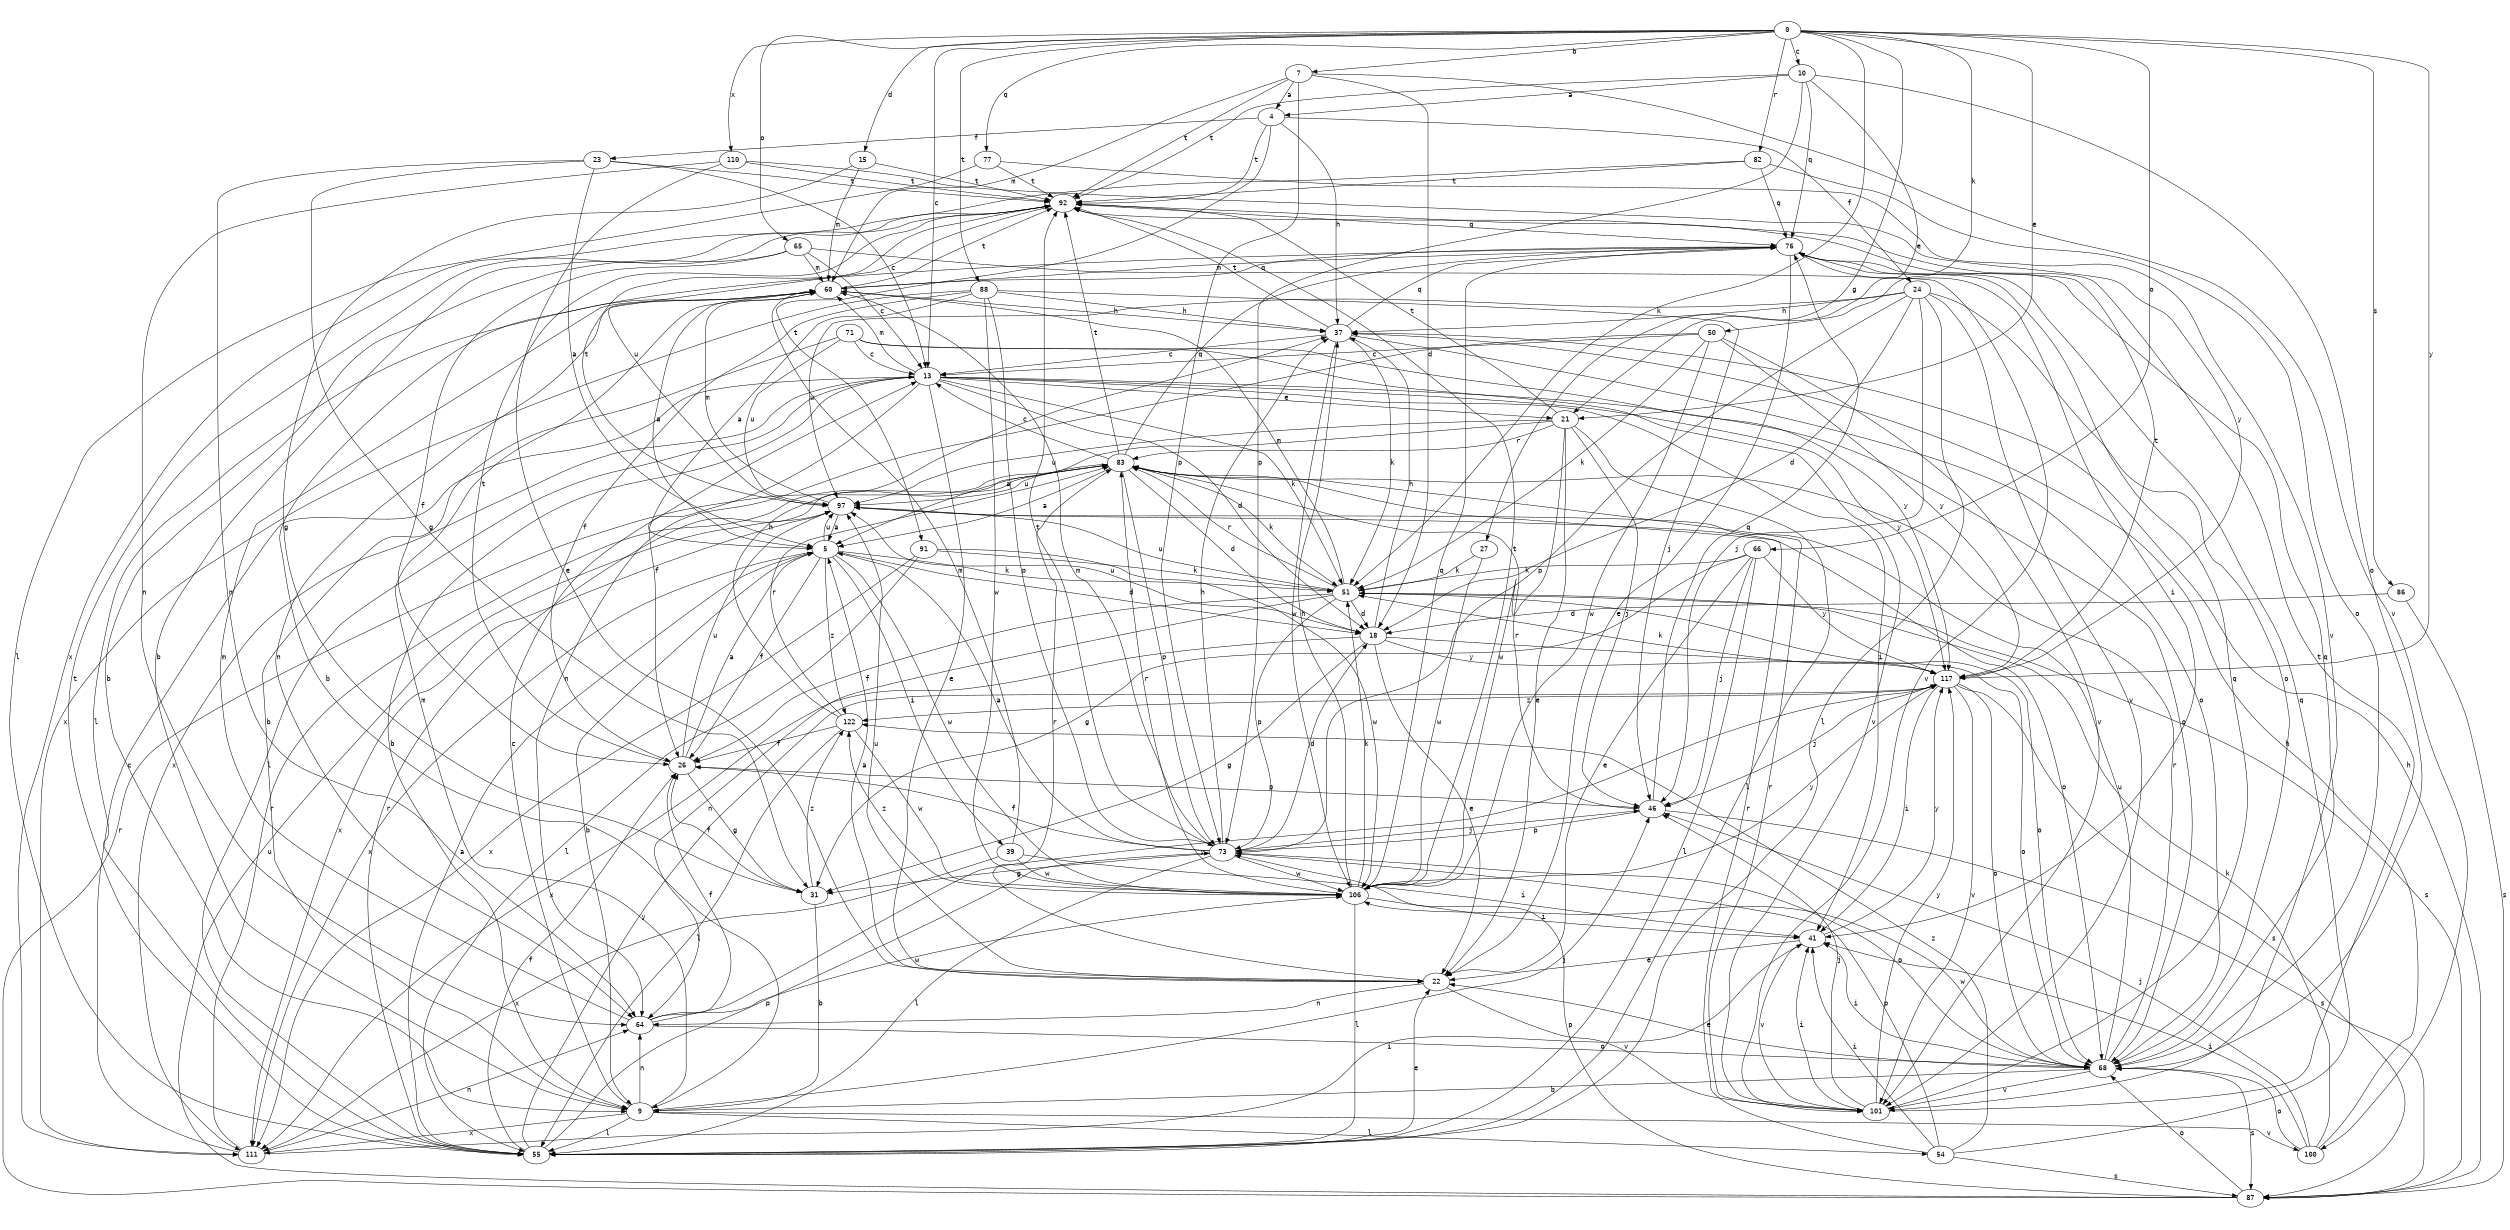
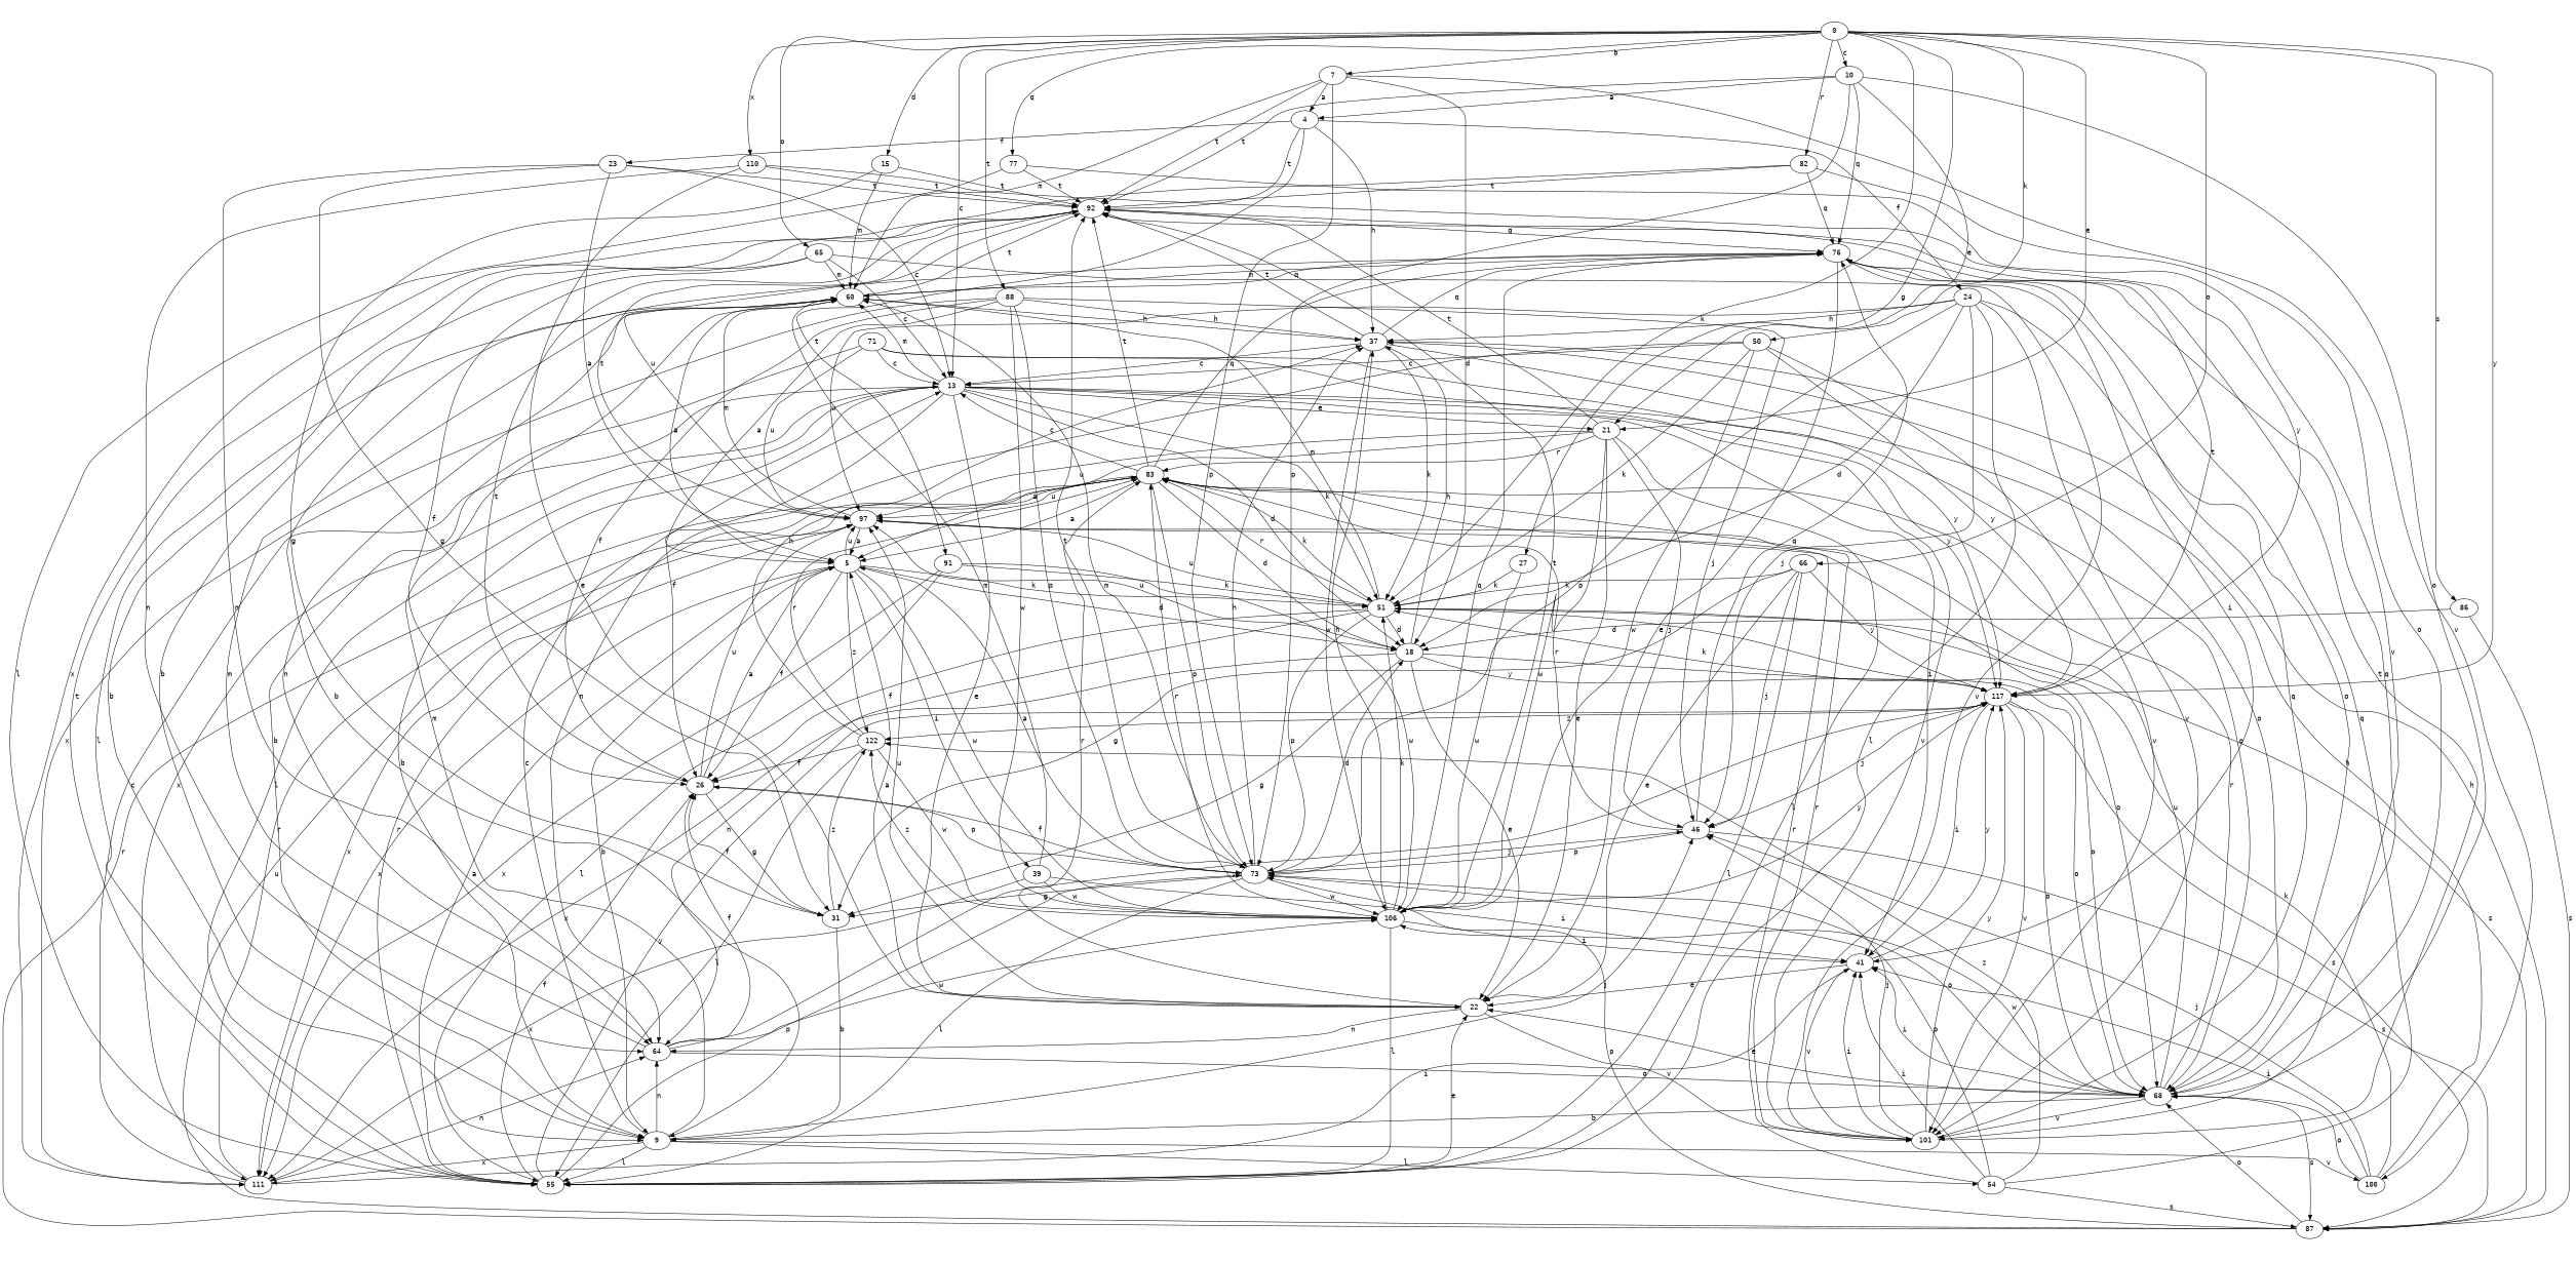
  strict digraph {
    fontname="DejaVu Sans Mono"
    node [fontname="DejaVu Sans Mono"]
    edge [fontname="DejaVu Sans Mono"]
    0
    7
    10
    13
    15
    21
    27
    50
    51
    65
    66
    77
    82
    86
    88
    110
    117
    4
    92
    18
    60
    73
    100
    68
    n25 [label=76]
    9
    26
    111
    55
    22
    41
    31
    5
    97
    106
    46
    83
    64
    101
    87
    71
    37
    122
    23
    24
    91
    39
    54
    0 -> 7 [label=b]
    0 -> 10 [label=c]
    0 -> 13 [label=c]
    0 -> 15 [label=d]
    0 -> 21 [label=e]
    0 -> 27 [label=g]
    0 -> 50 [label=k]
    0 -> 51 [label=k]
    0 -> 65 [label=o]
    0 -> 66 [label=o]
    0 -> 77 [label=q]
    0 -> 82 [label=r]
    0 -> 86 [label=s]
    0 -> 88 [label=t]
    0 -> 110 [label=x]
    0 -> 117 [label=y]
    7 -> 4 [label=a]
    7 -> 92 [label=t]
    7 -> 18 [label=d]
    7 -> 60 [label=m]
    7 -> 73 [label=p]
    7 -> 100 [label=v]
    10 -> 21 [label=e]
    10 -> 4 [label=a]
    10 -> 92 [label=t]
    10 -> 73 [label=p]
    10 -> 68 [label=o]
    10 -> n25 [label=q]
    13 -> 21 [label=e]
    13 -> 51 [label=k]
    13 -> 117 [label=y]
    13 -> 18 [label=d]
    13 -> 60 [label=m]
    13 -> 68 [label=o]
    13 -> 9 [label=b]
    13 -> 26 [label=f]
    13 -> 111 [label=x]
    13 -> 55 [label=l]
    13 -> 22 [label=e]
    13 -> 41 [label=i]
    15 -> 92 [label=t]
    15 -> 60 [label=m]
    15 -> 31 [label=g]
    21 -> 92 [label=t]
    21 -> 55 [label=l]
    21 -> 22 [label=e]
    21 -> 5 [label=a]
    21 -> 97 [label=u]
    21 -> 106 [label=w]
    21 -> 46 [label=j]
    21 -> 83 [label=r]
    27 -> 51 [label=k]
    27 -> 106 [label=w]
    50 -> 13 [label=c]
    50 -> 51 [label=k]
    50 -> 117 [label=y]
    50 -> 106 [label=w]
    50 -> 64 [label=n]
    50 -> 101 [label=v]
    51 -> 18 [label=d]
    51 -> 60 [label=m]
    51 -> 73 [label=p]
    51 -> 68 [label=o]
    51 -> 26 [label=f]
    51 -> 97 [label=u]
    51 -> 83 [label=r]
    51 -> 64 [label=n]
    51 -> 87 [label=s]
    65 -> 13 [label=c]
    65 -> 60 [label=m]
    65 -> 9 [label=b]
    65 -> 26 [label=f]
    65 -> 101 [label=v]
    66 -> 51 [label=k]
    66 -> 117 [label=y]
    66 -> 55 [label=l]
    66 -> 22 [label=e]
    66 -> 31 [label=g]
    66 -> 46 [label=j]
    77 -> 92 [label=t]
    77 -> 55 [label=l]
    77 -> 101 [label=v]
    82 -> 92 [label=t]
    82 -> 68 [label=o]
    82 -> n25 [label=q]
    82 -> 111 [label=x]
    86 -> 18 [label=d]
    86 -> 87 [label=s]
    88 -> 73 [label=p]
    88 -> 26 [label=f]
    88 -> 111 [label=x]
    88 -> 5 [label=a]
    88 -> 106 [label=w]
    88 -> 46 [label=j]
    88 -> 37 [label=h]
    110 -> 117 [label=y]
    110 -> 92 [label=t]
    110 -> 22 [label=e]
    110 -> 64 [label=n]
    117 -> 51 [label=k]
    117 -> 92 [label=t]
    117 -> 68 [label=o]
    117 -> 41 [label=i]
    117 -> 46 [label=j]
    117 -> 101 [label=v]
    117 -> 87 [label=s]
    117 -> 122 [label=z]
    4 -> 92 [label=t]
    4 -> 37 [label=h]
    4 -> 23 [label=f]
    4 -> 24 [label=f]
    4 -> 91 [label=t]
    92 -> n25 [label=q]
    92 -> 9 [label=b]
    92 -> 97 [label=u]
    18 -> 117 [label=y]
    18 -> 68 [label=o]
    18 -> 111 [label=x]
    18 -> 22 [label=e]
    18 -> 31 [label=g]
    18 -> 97 [label=u]
    18 -> 37 [label=h]
    60 -> 92 [label=t]
    60 -> n25 [label=q]
    60 -> 55 [label=l]
    60 -> 5 [label=a]
    60 -> 64 [label=n]
    60 -> 37 [label=h]
    73 -> 92 [label=t]
    73 -> 18 [label=d]
    73 -> 60 [label=m]
    73 -> 68 [label=o]
    73 -> 26 [label=f]
    73 -> 55 [label=l]
    73 -> 31 [label=g]
    73 -> 5 [label=a]
    73 -> 106 [label=w]
    73 -> 46 [label=j]
    73 -> 37 [label=h]
    100 -> 51 [label=k]
    100 -> 68 [label=o]
    100 -> 41 [label=i]
    100 -> 46 [label=j]
    100 -> 37 [label=h]
    68 -> n25 [label=q]
    68 -> 9 [label=b]
    68 -> 22 [label=e]
    68 -> 41 [label=i]
    68 -> 97 [label=u]
    68 -> 106 [label=w]
    68 -> 83 [label=r]
    68 -> 101 [label=v]
    68 -> 87 [label=s]
    n25 -> 60 [label=m]
    n25 -> 9 [label=b]
    n25 -> 22 [label=e]
    n25 -> 41 [label=i]
    9 -> 13 [label=c]
    9 -> 60 [label=m]
    9 -> 100 [label=v]
    9 -> 111 [label=x]
    9 -> 55 [label=l]
    9 -> 46 [label=j]
    9 -> 64 [label=n]
    9 -> 54 [label=l]
    26 -> 92 [label=t]
-   26 -> 46 [label=p]
+   26 -> 73 [label=p]
    26 -> 31 [label=g]
    26 -> 5 [label=a]
    26 -> 97 [label=u]
    111 -> 13 [label=c]
    111 -> 41 [label=i]
    111 -> 83 [label=r]
    111 -> 64 [label=n]
    55 -> 117 [label=y]
    55 -> 92 [label=t]
    55 -> 73 [label=p]
    55 -> 26 [label=f]
    55 -> 22 [label=e]
    55 -> 5 [label=a]
    55 -> 83 [label=r]
    22 -> 5 [label=a]
    22 -> 97 [label=u]
    22 -> 83 [label=r]
    22 -> 64 [label=n]
    22 -> 101 [label=v]
    41 -> 117 [label=y]
    41 -> 22 [label=e]
    41 -> 101 [label=v]
    31 -> 9 [label=b]
    31 -> 26 [label=f]
    31 -> 122 [label=z]
    5 -> 51 [label=k]
    5 -> 18 [label=d]
    5 -> 9 [label=b]
    5 -> 26 [label=f]
    5 -> 111 [label=x]
    5 -> 97 [label=u]
    5 -> 106 [label=w]
    5 -> 122 [label=z]
    5 -> 39 [label=i]
    97 -> 92 [label=t]
    97 -> 60 [label=m]
    97 -> 68 [label=o]
    97 -> 111 [label=x]
    97 -> 5 [label=a]
    106 -> 51 [label=k]
    106 -> 117 [label=y]
    106 -> 92 [label=t]
    106 -> n25 [label=q]
    106 -> 55 [label=l]
    106 -> 41 [label=i]
    106 -> 83 [label=r]
    106 -> 37 [label=h]
    106 -> 122 [label=z]
    46 -> 73 [label=p]
    46 -> n25 [label=q]
    46 -> 83 [label=r]
    46 -> 87 [label=s]
    83 -> 13 [label=c]
    83 -> 51 [label=k]
    83 -> 92 [label=t]
    83 -> 18 [label=d]
    83 -> 73 [label=p]
    83 -> n25 [label=q]
    83 -> 5 [label=a]
    83 -> 97 [label=u]
    64 -> 117 [label=y]
    64 -> 60 [label=m]
    64 -> 68 [label=o]
    64 -> 26 [label=f]
    64 -> 106 [label=w]
    101 -> 117 [label=y]
    101 -> 92 [label=t]
    101 -> n25 [label=q]
    101 -> 41 [label=i]
    101 -> 46 [label=j]
    101 -> 83 [label=r]
    87 -> 73 [label=p]
    87 -> 68 [label=o]
    87 -> 97 [label=u]
    87 -> 83 [label=r]
    87 -> 37 [label=h]
    71 -> 13 [label=c]
    71 -> 117 [label=y]
    71 -> 9 [label=b]
    71 -> 97 [label=u]
    71 -> 101 [label=v]
    37 -> 13 [label=c]
    37 -> 51 [label=k]
    37 -> 92 [label=t]
    37 -> 68 [label=o]
    37 -> n25 [label=q]
    37 -> 106 [label=w]
    122 -> 26 [label=f]
    122 -> 55 [label=l]
    122 -> 106 [label=w]
    122 -> 83 [label=r]
    122 -> 37 [label=h]
    23 -> 13 [label=c]
    23 -> 92 [label=t]
    23 -> 31 [label=g]
    23 -> 5 [label=a]
    23 -> 64 [label=n]
    24 -> 18 [label=d]
    24 -> 73 [label=p]
    24 -> 68 [label=o]
    24 -> 55 [label=l]
    24 -> 97 [label=u]
    24 -> 46 [label=j]
    24 -> 101 [label=v]
    24 -> 37 [label=h]
    91 -> 51 [label=k]
    91 -> 111 [label=x]
    91 -> 55 [label=l]
    91 -> 106 [label=w]
    39 -> 60 [label=m]
    39 -> 111 [label=x]
    39 -> 41 [label=i]
    39 -> 106 [label=w]
    54 -> 73 [label=p]
    54 -> n25 [label=q]
    54 -> 41 [label=i]
    54 -> 83 [label=r]
    54 -> 87 [label=s]
    54 -> 122 [label=z]
  }
